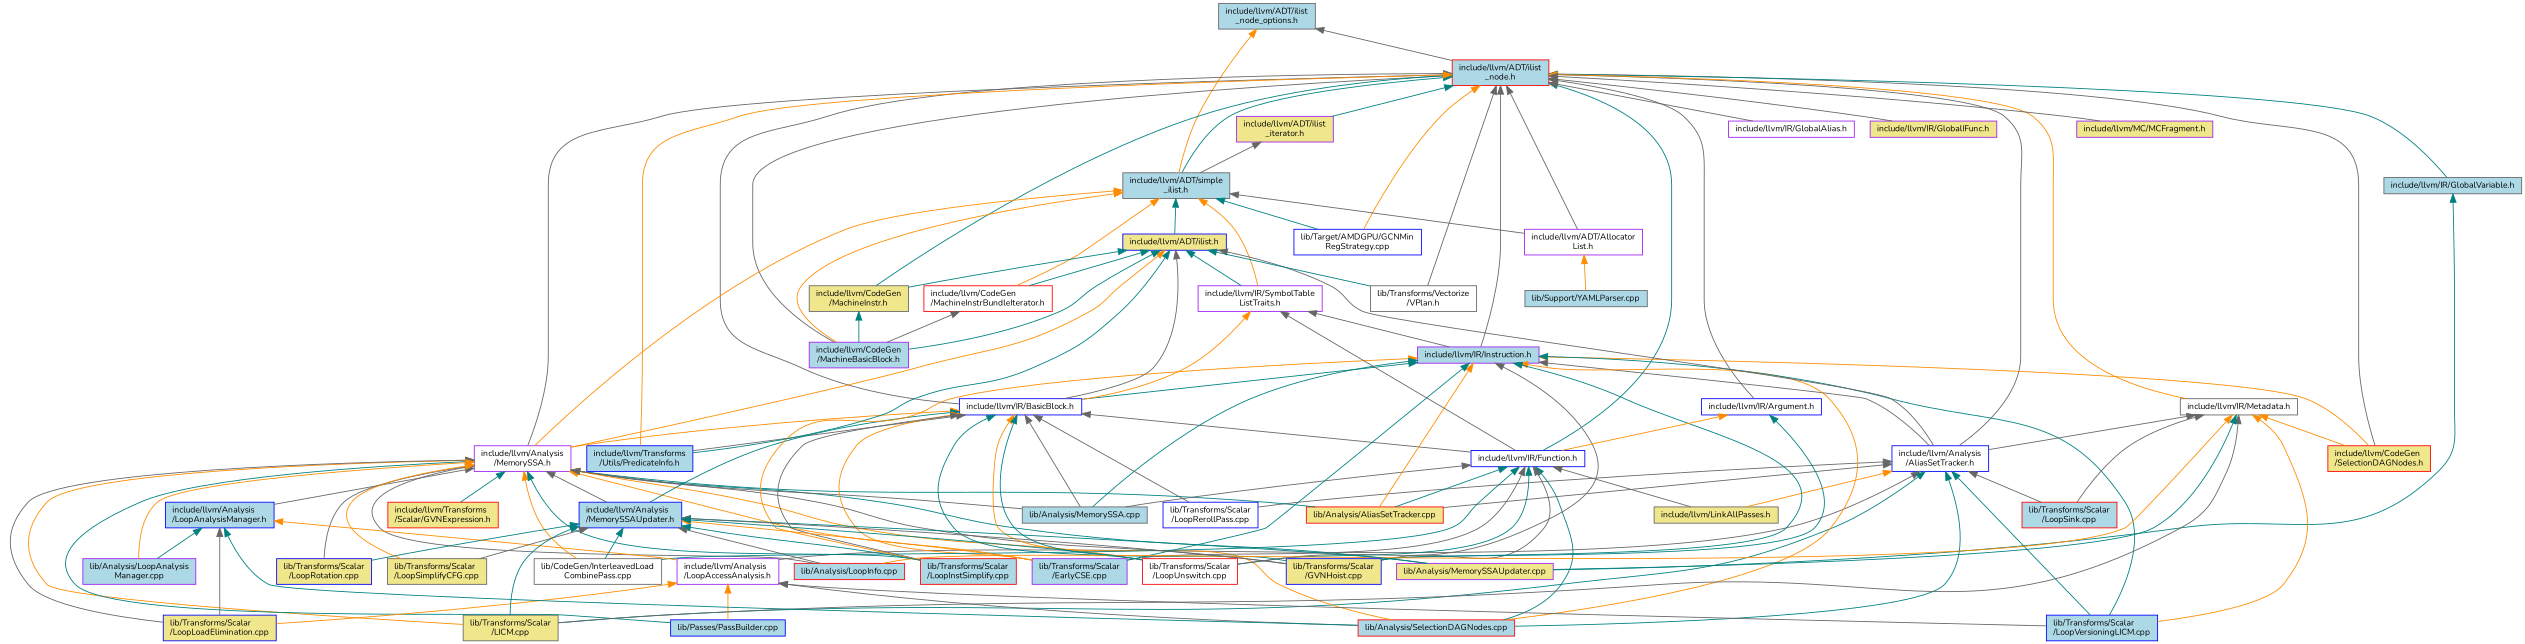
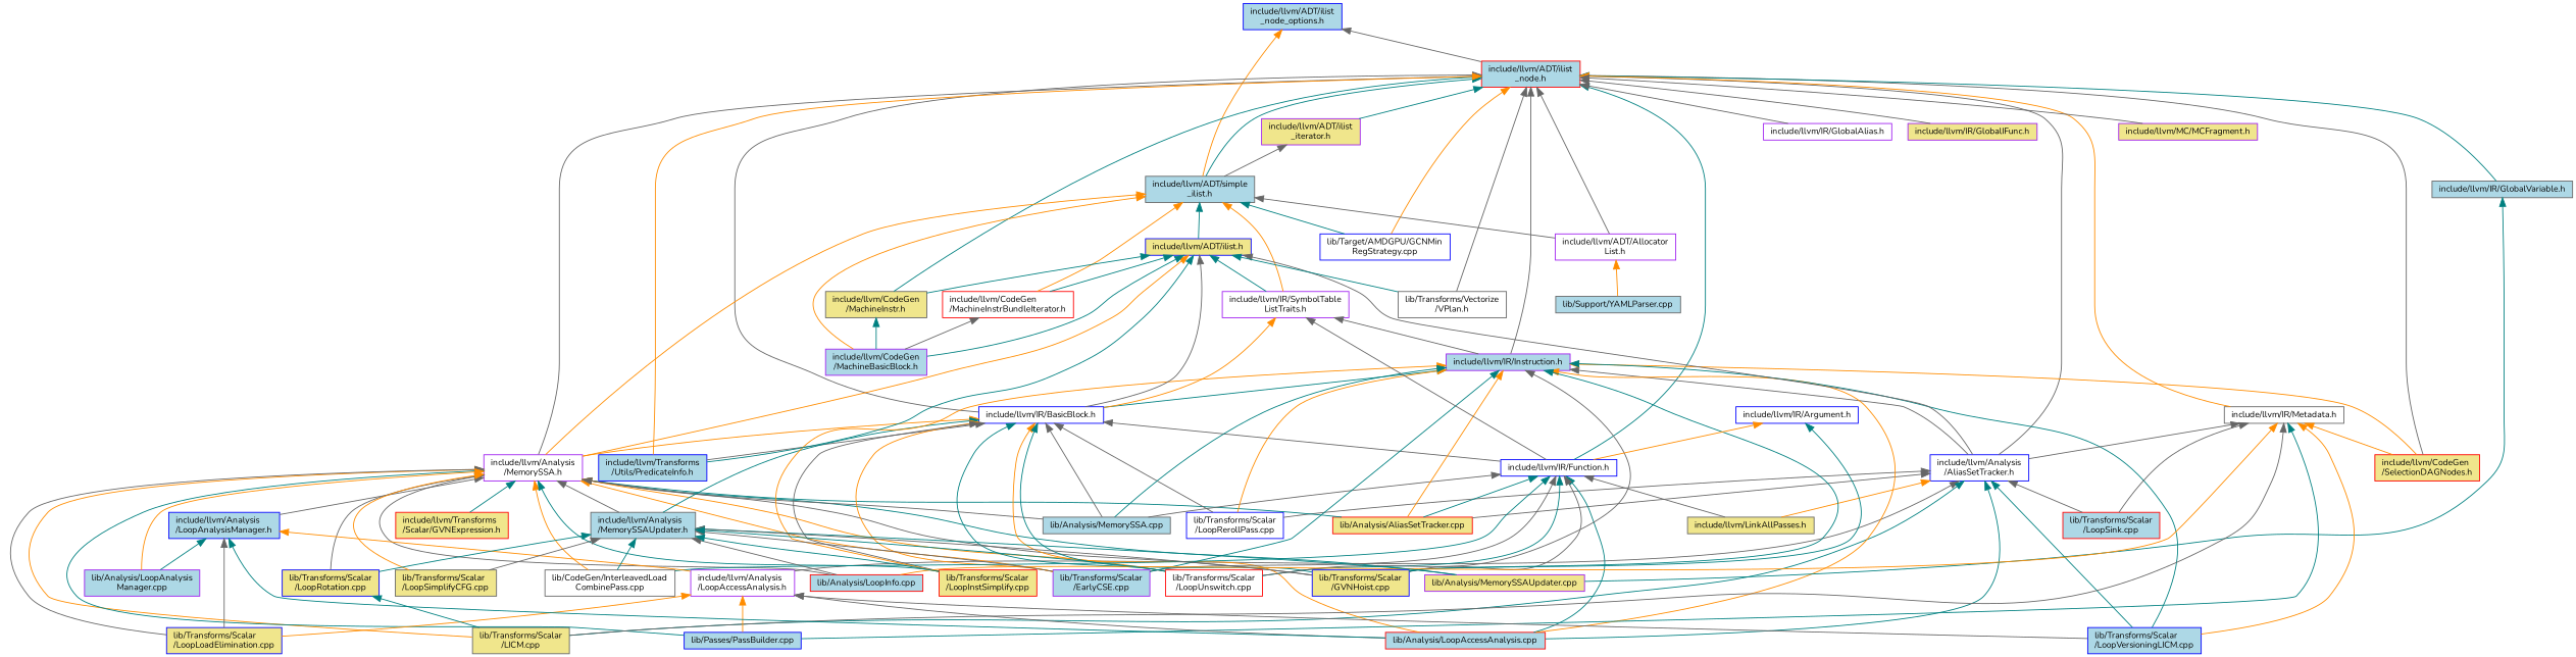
  digraph {
    fontname=Nunito
    node [color=blue fillcolor=lightblue fontname=Nunito fontsize=10 shape=box style=filled]
    edge [color=gray40 dir=back fontname=Nunito fontsize=10 labelfontname=Helvetica labelfontsize=10 style=solid]
-   n1 [color=gray40 fontcolor=black height=0.2 label="include/llvm/ADT/ilist\l_node_options.h" width=0.4]
+   n1 [fontcolor=black height=0.2 label="include/llvm/ADT/ilist\l_node_options.h" width=0.4]
    n2 [color=red height=0.2 label="include/llvm/ADT/ilist\l_node.h" width=0.4]
    n3 [color=gray40 height=0.2 label="include/llvm/ADT/simple\l_ilist.h" width=0.4]
    n4 [color=purple fillcolor=white height=0.2 label="include/llvm/ADT/Allocator\lList.h" width=0.4]
    n5 [color=purple fillcolor=khaki height=0.2 label="include/llvm/ADT/ilist\l_iterator.h" width=0.4]
    n6 [fillcolor=white height=0.2 label="include/llvm/Analysis\l/AliasSetTracker.h" width=0.4]
    n7 [color=purple fillcolor=white height=0.2 label="include/llvm/Analysis\l/MemorySSA.h" width=0.4]
    n8 [color=purple height=0.2 label="include/llvm/CodeGen\l/MachineBasicBlock.h" width=0.4]
    n9 [color=gray40 fillcolor=khaki height=0.2 label="include/llvm/CodeGen\l/MachineInstr.h" width=0.4]
    n10 [fillcolor=white height=0.2 label="include/llvm/IR/BasicBlock.h" width=0.4]
    n11 [fillcolor=white height=0.2 label="include/llvm/IR/Function.h" width=0.4]
    n12 [height=0.2 label="include/llvm/Transforms\l/Utils/PredicateInfo.h" width=0.4]
    n13 [color=purple height=0.2 label="include/llvm/IR/Instruction.h" width=0.4]
    n14 [color=red fillcolor=khaki height=0.2 label="include/llvm/CodeGen\l/SelectionDAGNodes.h" width=0.4]
    n15 [color=gray40 fillcolor=white height=0.2 label="lib/Transforms/Vectorize\l/VPlan.h" width=0.4]
    n16 [fillcolor=white height=0.2 label="lib/Target/AMDGPU/GCNMin\lRegStrategy.cpp" width=0.4]
    n17 [fillcolor=white height=0.2 label="include/llvm/IR/Argument.h" width=0.4]
    n18 [color=purple fillcolor=white height=0.2 label="include/llvm/IR/GlobalAlias.h" width=0.4]
    n19 [color=purple fillcolor=khaki height=0.2 label="include/llvm/IR/GlobalIFunc.h" width=0.4]
    n20 [color=gray40 height=0.2 label="include/llvm/IR/GlobalVariable.h" width=0.4]
    n21 [color=gray40 fillcolor=white height=0.2 label="include/llvm/IR/Metadata.h" width=0.4]
    n22 [color=purple fillcolor=khaki height=0.2 label="include/llvm/MC/MCFragment.h" width=0.4]
    n23 [fillcolor=khaki height=0.2 label="include/llvm/ADT/ilist.h" width=0.4]
    n24 [color=red fillcolor=white height=0.2 label="include/llvm/CodeGen\l/MachineInstrBundleIterator.h" width=0.4]
    n25 [color=purple fillcolor=white height=0.2 label="include/llvm/IR/SymbolTable\lListTraits.h" width=0.4]
    n26 [color=gray40 height=0.2 label="lib/Support/YAMLParser.cpp" width=0.4]
    n27 [color=purple fillcolor=white height=0.2 label="include/llvm/Analysis\l/LoopAccessAnalysis.h" width=0.4]
-   n28 [color=red height=0.2 label="lib/Analysis/SelectionDAGNodes.cpp" width=0.4]
+   n28 [color=red height=0.2 label="lib/Analysis/LoopAccessAnalysis.cpp" width=0.4]
    n29 [height=0.2 label="lib/Transforms/Scalar\l/LoopVersioningLICM.cpp" width=0.4]
    n30 [color=gray40 fillcolor=khaki height=0.2 label="include/llvm/LinkAllPasses.h" width=0.4]
    n31 [color=red fillcolor=khaki height=0.2 label="lib/Analysis/AliasSetTracker.cpp" width=0.4]
    n32 [color=gray40 fillcolor=khaki height=0.2 label="lib/Transforms/Scalar\l/LICM.cpp" width=0.4]
    n33 [fillcolor=white height=0.2 label="lib/Transforms/Scalar\l/LoopRerollPass.cpp" width=0.4]
    n34 [color=red height=0.2 label="lib/Transforms/Scalar\l/LoopSink.cpp" width=0.4]
    n35 [height=0.2 label="lib/Passes/PassBuilder.cpp" width=0.4]
    n36 [fillcolor=khaki height=0.2 label="lib/Transforms/Scalar\l/LoopLoadElimination.cpp" width=0.4]
    n37 [height=0.2 label="include/llvm/Analysis\l/LoopAnalysisManager.h" width=0.4]
    n38 [color=purple height=0.2 label="lib/Analysis/LoopAnalysis\lManager.cpp" width=0.4]
-   n39 [height=0.2 label="include/llvm/Analysis\l/MemorySSAUpdater.h" width=0.4]
+   n39 [color=gray40 height=0.2 label="include/llvm/Analysis\l/MemorySSAUpdater.h" width=0.4]
    n40 [color=red height=0.2 label="lib/Analysis/LoopInfo.cpp" width=0.4]
    n41 [color=purple fillcolor=khaki height=0.2 label="lib/Analysis/MemorySSAUpdater.cpp" width=0.4]
    n42 [color=gray40 fillcolor=white height=0.2 label="lib/CodeGen/InterleavedLoad\lCombinePass.cpp" width=0.4]
    n43 [color=purple height=0.2 label="lib/Transforms/Scalar\l/EarlyCSE.cpp" width=0.4]
    n44 [fillcolor=khaki height=0.2 label="lib/Transforms/Scalar\l/GVNHoist.cpp" width=0.4]
-   n45 [color=red height=0.2 label="lib/Transforms/Scalar\l/LoopInstSimplify.cpp" width=0.4]
+   n45 [color=red fillcolor=khaki height=0.2 label="lib/Transforms/Scalar\l/LoopInstSimplify.cpp" width=0.4]
    n46 [fillcolor=khaki height=0.2 label="lib/Transforms/Scalar\l/LoopRotation.cpp" width=0.4]
    n47 [color=gray40 fillcolor=khaki height=0.2 label="lib/Transforms/Scalar\l/LoopSimplifyCFG.cpp" width=0.4]
    n48 [color=red fillcolor=white height=0.2 label="lib/Transforms/Scalar\l/LoopUnswitch.cpp" width=0.4]
    n49 [color=red fillcolor=khaki height=0.2 label="include/llvm/Transforms\l/Scalar/GVNExpression.h" width=0.4]
    n50 [color=gray40 height=0.2 label="lib/Analysis/MemorySSA.cpp" width=0.4]
    n1 -> n2
    n1 -> n3 [color=darkorange]
    n2 -> n3 [color=teal]
    n2 -> n4
    n2 -> n5 [color=teal]
    n2 -> n6
    n2 -> n7
-   n2 -> n8
    n2 -> n9 [color=teal]
    n2 -> n10
    n2 -> n11 [color=teal]
    n2 -> n12 [color=darkorange]
    n2 -> n13
    n2 -> n14
    n2 -> n15
    n2 -> n16 [color=darkorange]
-   n2 -> n17
    n2 -> n18
    n2 -> n19
    n2 -> n20 [color=teal]
    n2 -> n21 [color=darkorange]
    n2 -> n22
    n3 -> n4
    n3 -> n7 [color=darkorange]
    n3 -> n8 [color=darkorange]
    n3 -> n16 [color=teal]
    n3 -> n23 [color=teal]
    n3 -> n24 [color=darkorange]
    n3 -> n25 [color=darkorange]
    n4 -> n26 [color=darkorange]
    n5 -> n3
    n6 -> n27
    n6 -> n28 [color=teal]
    n6 -> n29 [color=teal]
    n6 -> n30 [color=darkorange]
    n6 -> n31
    n6 -> n32 [color=teal]
    n6 -> n33
    n6 -> n34
    n7 -> n31 [color=teal]
    n7 -> n32 [color=darkorange]
    n7 -> n35 [color=teal]
    n7 -> n36
    n7 -> n37
    n7 -> n38 [color=darkorange]
    n7 -> n39
    n7 -> n40
    n7 -> n41 [color=teal]
    n7 -> n42 [color=darkorange]
    n7 -> n43 [color=darkorange]
    n7 -> n44
    n7 -> n45 [color=teal]
    n7 -> n46
    n7 -> n47 [color=darkorange]
    n7 -> n48 [color=darkorange]
    n7 -> n49 [color=teal]
    n7 -> n50
    n9 -> n8 [color=teal]
    n10 -> n7 [color=darkorange]
    n10 -> n11
    n10 -> n12
    n10 -> n28 [color=darkorange]
    n10 -> n33
    n10 -> n39 [color=teal]
    n10 -> n43 [color=darkorange]
    n10 -> n44 [color=teal]
    n10 -> n45
    n10 -> n48 [color=teal]
    n10 -> n50
    n11 -> n28 [color=teal]
    n11 -> n30
    n11 -> n31 [color=teal]
    n11 -> n42 [color=teal]
    n11 -> n43
    n11 -> n44
    n11 -> n48 [color=teal]
    n11 -> n50
    n13 -> n6
    n13 -> n10 [color=teal]
    n13 -> n14 [color=darkorange]
    n13 -> n28 [color=darkorange]
    n13 -> n29 [color=teal]
    n13 -> n31 [color=darkorange]
+   n13 -> n33 [color=darkorange]
    n13 -> n43 [color=teal]
    n13 -> n44 [color=teal]
    n13 -> n45 [color=darkorange]
    n13 -> n48
    n13 -> n50 [color=teal]
    n17 -> n11 [color=darkorange]
    n17 -> n44 [color=teal]
    n20 -> n41 [color=teal]
    n21 -> n6
    n21 -> n14 [color=darkorange]
    n21 -> n29 [color=darkorange]
    n21 -> n32
    n21 -> n34
    n21 -> n40 [color=darkorange]
-   n21 -> n41 [color=teal]
+   n21 -> n35 [color=teal]
    n23 -> n6
    n23 -> n7 [color=darkorange]
    n23 -> n8 [color=teal]
    n23 -> n9 [color=teal]
    n23 -> n10
    n23 -> n12 [color=teal]
    n23 -> n15 [color=teal]
    n23 -> n24 [color=teal]
    n23 -> n25 [color=teal]
    n24 -> n8
    n25 -> n10 [color=darkorange]
    n25 -> n11
    n25 -> n13
    n27 -> n28
    n27 -> n29
    n27 -> n35 [color=darkorange]
    n27 -> n36 [color=darkorange]
    n37 -> n27 [color=darkorange]
    n37 -> n28 [color=teal]
    n37 -> n36
    n37 -> n38 [color=teal]
-   n39 -> n32 [color=teal]
+   n46 -> n32 [color=teal]
    n39 -> n40
    n39 -> n41 [color=teal]
    n39 -> n42 [color=teal]
-   n39 -> n43 [color=darkorange]
+   n39 -> n43
    n39 -> n44
    n39 -> n45 [color=teal]
    n39 -> n46 [color=teal]
    n39 -> n47
    n39 -> n48 [color=teal]
  }
